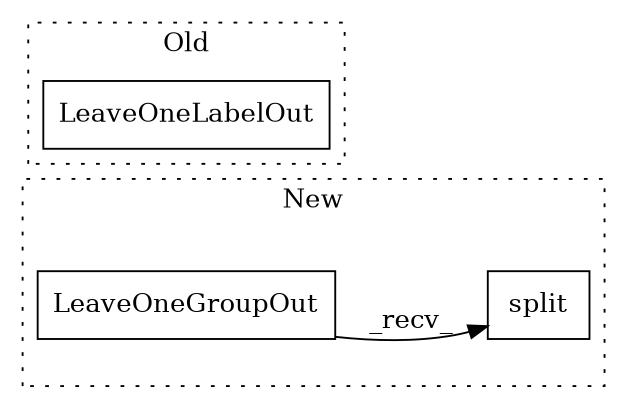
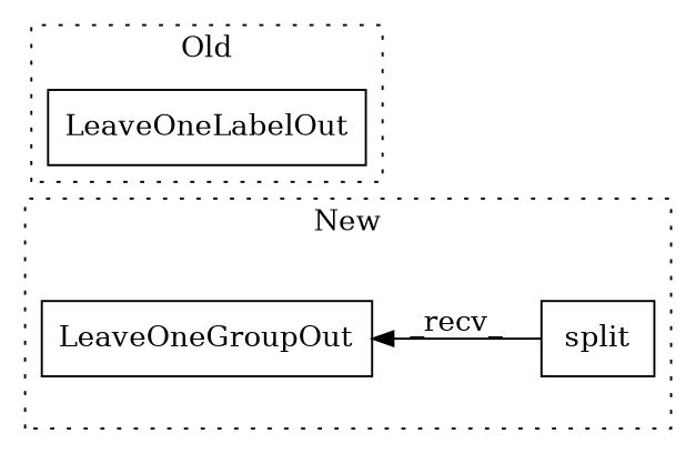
  digraph {
    rankdir=LR
    node [a=32 shape=box]
    n1 [l=18 label=LeaveOneGroupOut s=1471]
    n2 [l="6,1" label=split s="2351,2390"]
    n3 [l="17,1" label=LeaveOneLabelOut s="1473,1504"]
    subgraph cluster_1 {
      label=New
      style=dotted
      n1
      n2
    }
    subgraph cluster_2 {
      label=Old
      style=dotted
      n3
    }
-   n1 -> n2 [label=_recv_]
+   n2 -> n1 [label=_recv_]
  }
